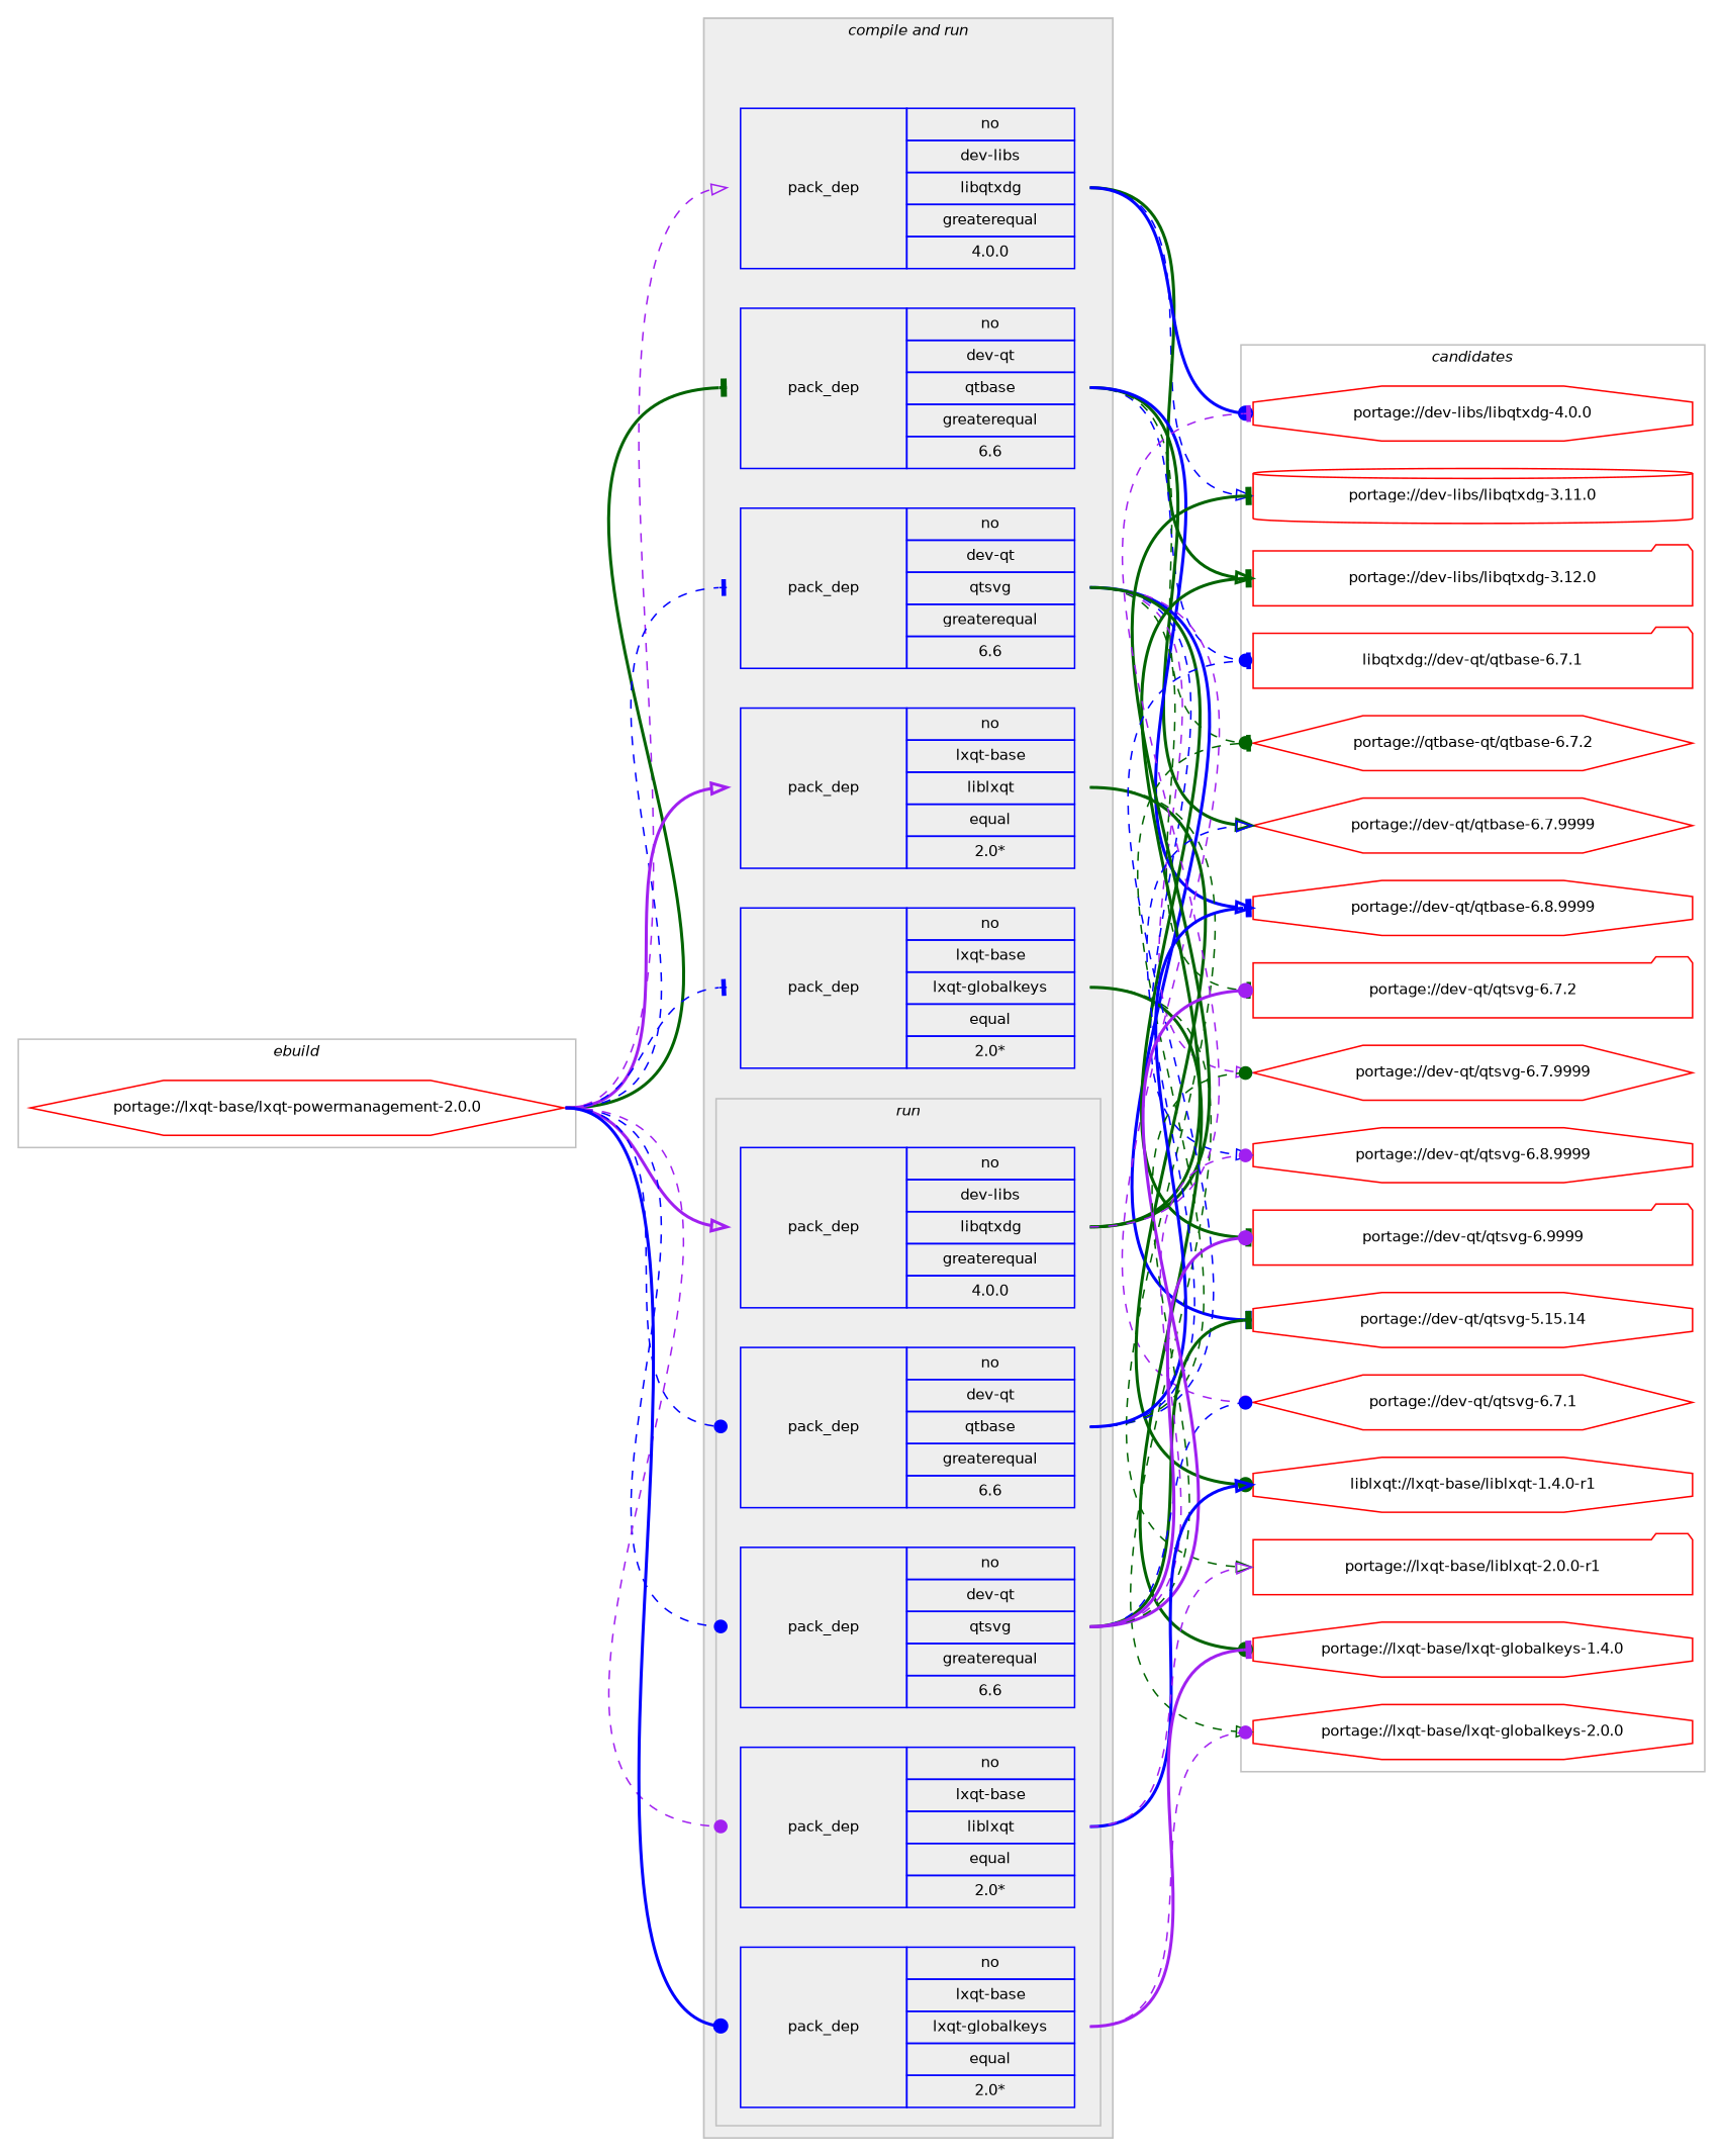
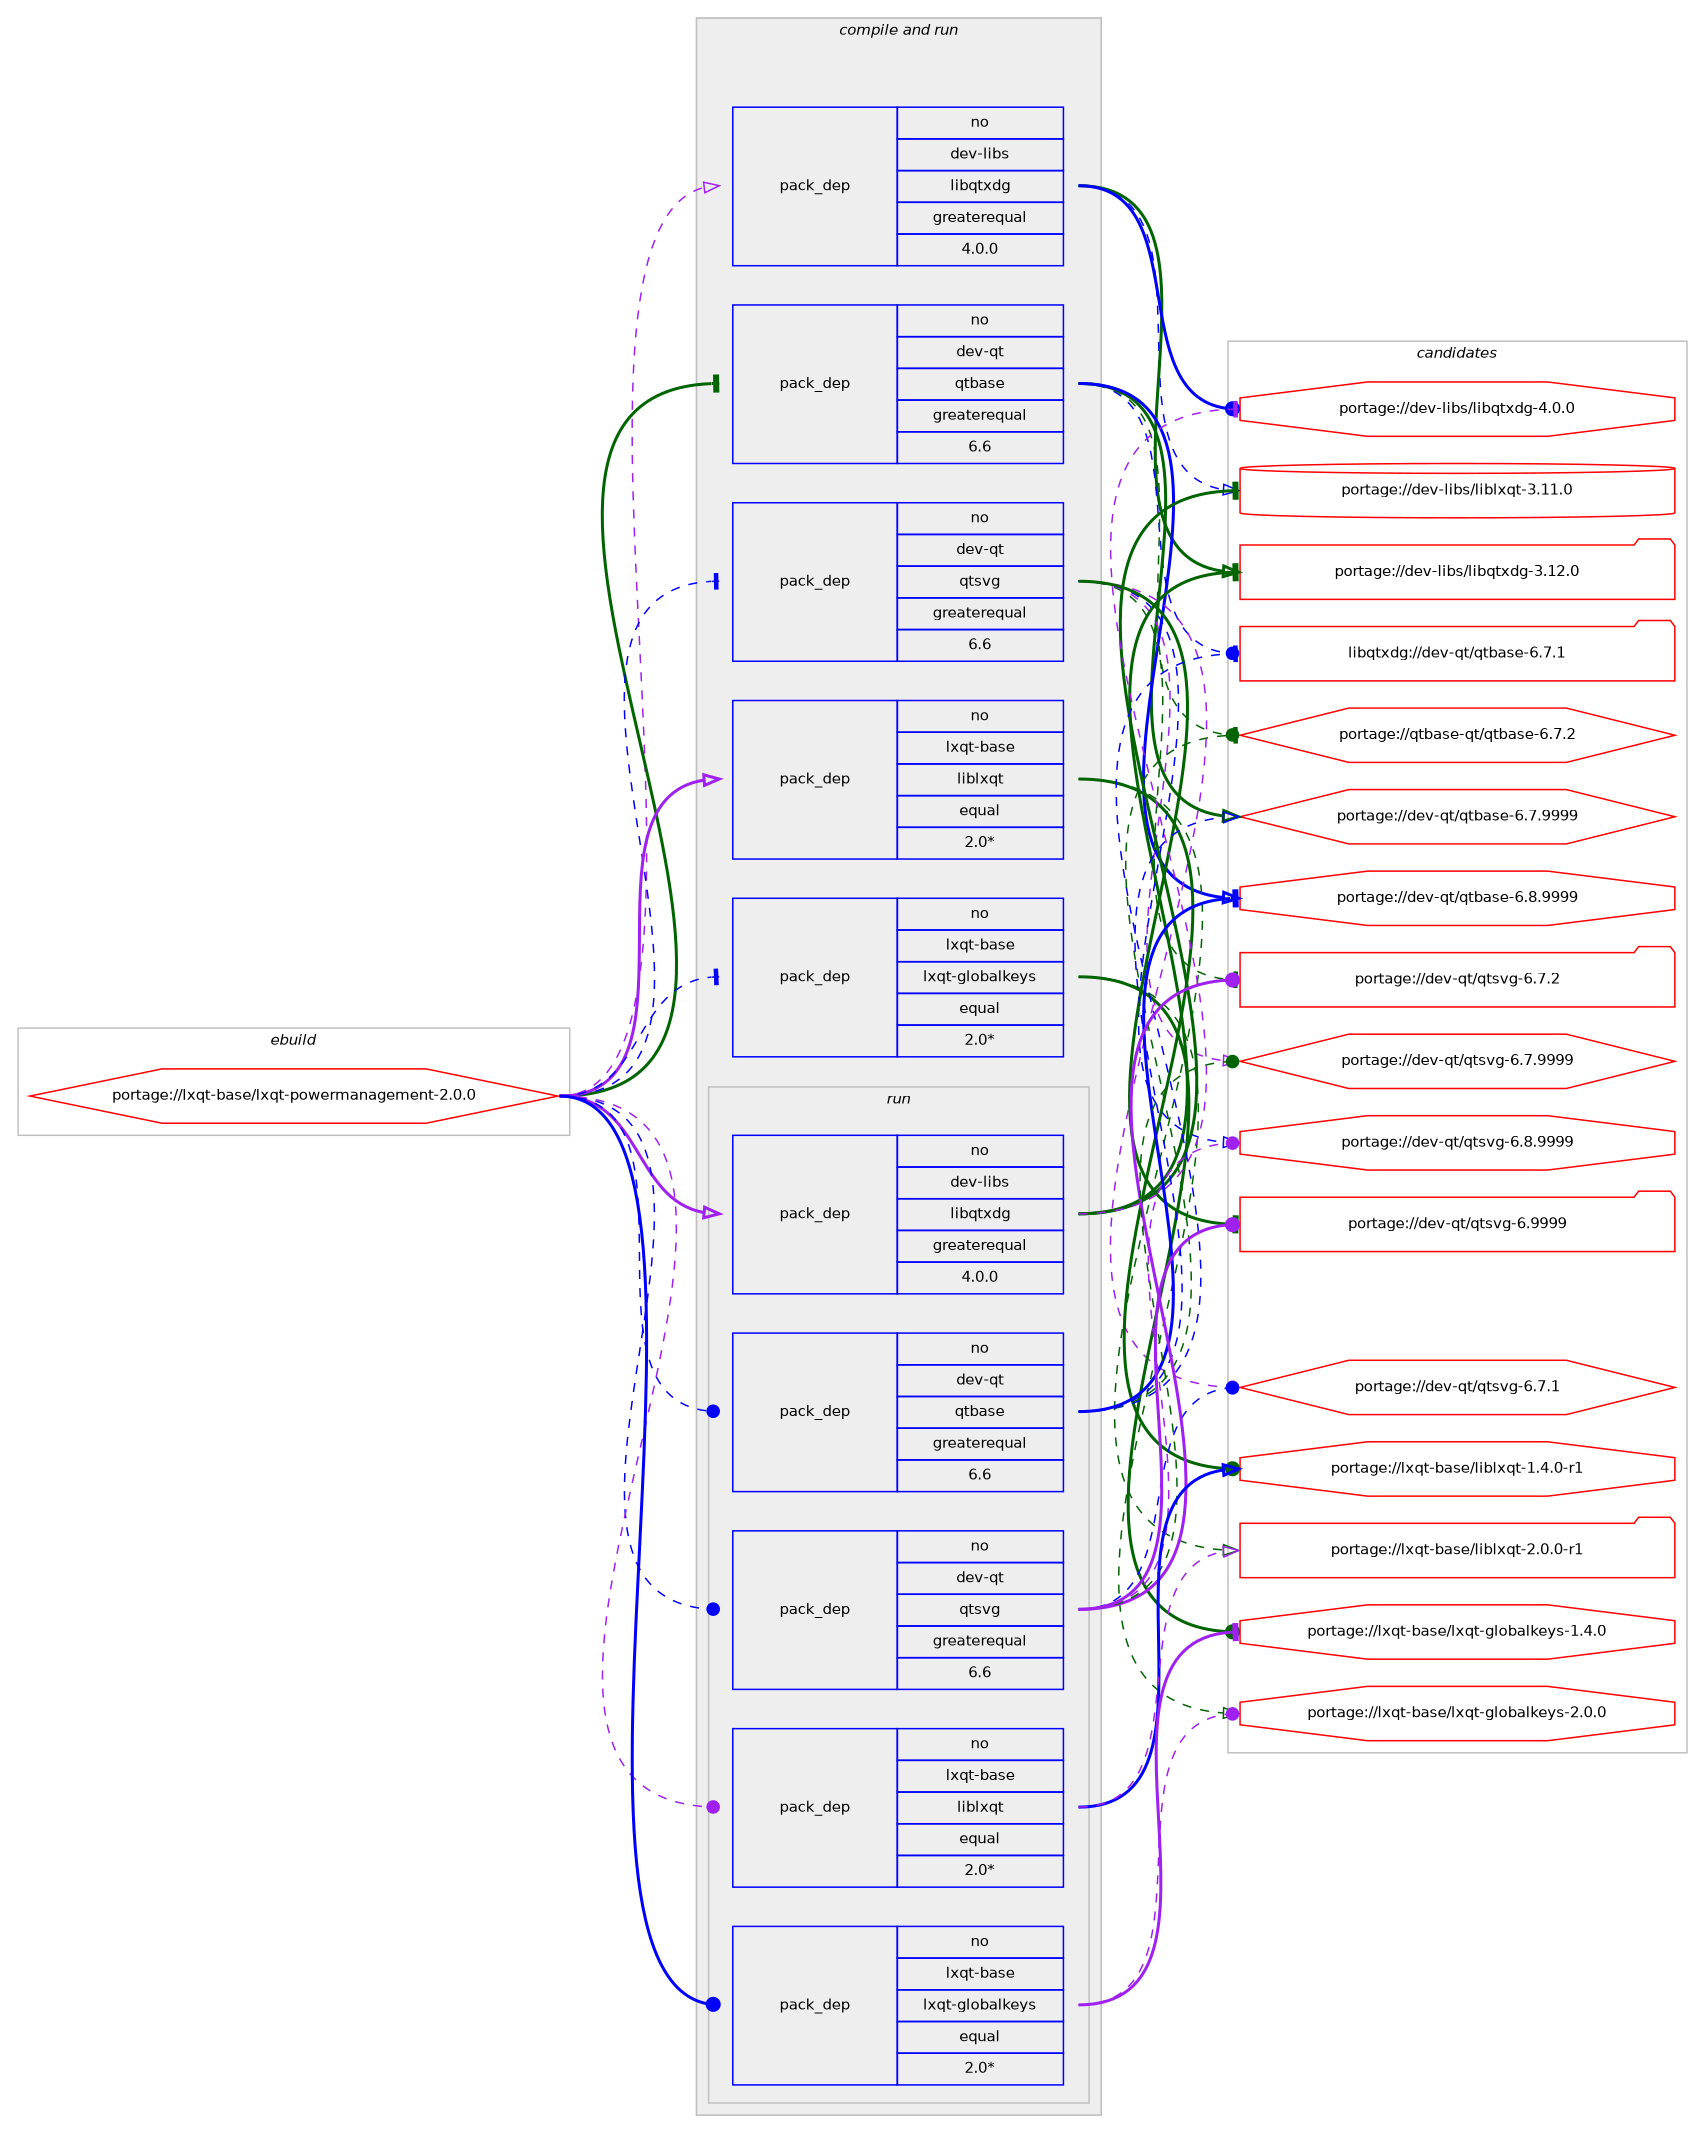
  digraph {
    compound=true
    concentrate=true
    fontname=Helvetica
    fontsize=10
    newrank=true
    rankdir=LR
    ranksep=1.5
    node [color=red fontname=Helvetica fontsize=10 shape=none]
    edge [arrowhead=dot color=blue headport=w style=dashed tailport=e weight=100]
    n1 [label="portage://lxqt-base/lxqt-powermanagement-2.0.0" shape=hexagon width=4]
    n2 [color=blue label=<<TABLE BORDER="0" CELLBORDER="1" CELLSPACING="0" CELLPADDING="4" WIDTH="220"><TR><TD ROWSPAN="6" CELLPADDING="30">pack_dep</TD></TR><TR><TD WIDTH="110">no</TD></TR><TR><TD>dev-libs</TD></TR><TR><TD>libqtxdg</TD></TR><TR><TD>greaterequal</TD></TR><TR><TD>4.0.0</TD></TR></TABLE>>]
    n3 [color=blue label=<<TABLE BORDER="0" CELLBORDER="1" CELLSPACING="0" CELLPADDING="4" WIDTH="220"><TR><TD ROWSPAN="6" CELLPADDING="30">pack_dep</TD></TR><TR><TD WIDTH="110">no</TD></TR><TR><TD>dev-qt</TD></TR><TR><TD>qtbase</TD></TR><TR><TD>greaterequal</TD></TR><TR><TD>6.6</TD></TR></TABLE>>]
    n4 [color=blue label=<<TABLE BORDER="0" CELLBORDER="1" CELLSPACING="0" CELLPADDING="4" WIDTH="220"><TR><TD ROWSPAN="6" CELLPADDING="30">pack_dep</TD></TR><TR><TD WIDTH="110">no</TD></TR><TR><TD>dev-qt</TD></TR><TR><TD>qtsvg</TD></TR><TR><TD>greaterequal</TD></TR><TR><TD>6.6</TD></TR></TABLE>>]
    n5 [color=blue label=<<TABLE BORDER="0" CELLBORDER="1" CELLSPACING="0" CELLPADDING="4" WIDTH="220"><TR><TD ROWSPAN="6" CELLPADDING="30">pack_dep</TD></TR><TR><TD WIDTH="110">no</TD></TR><TR><TD>lxqt-base</TD></TR><TR><TD>liblxqt</TD></TR><TR><TD>equal</TD></TR><TR><TD>2.0*</TD></TR></TABLE>>]
    n6 [color=blue label=<<TABLE BORDER="0" CELLBORDER="1" CELLSPACING="0" CELLPADDING="4" WIDTH="220"><TR><TD ROWSPAN="6" CELLPADDING="30">pack_dep</TD></TR><TR><TD WIDTH="110">no</TD></TR><TR><TD>lxqt-base</TD></TR><TR><TD>lxqt-globalkeys</TD></TR><TR><TD>equal</TD></TR><TR><TD>2.0*</TD></TR></TABLE>>]
    n7 [color=blue label=<<TABLE BORDER="0" CELLBORDER="1" CELLSPACING="0" CELLPADDING="4" WIDTH="220"><TR><TD ROWSPAN="6" CELLPADDING="30">pack_dep</TD></TR><TR><TD WIDTH="110">no</TD></TR><TR><TD>dev-libs</TD></TR><TR><TD>libqtxdg</TD></TR><TR><TD>greaterequal</TD></TR><TR><TD>4.0.0</TD></TR></TABLE>>]
    n8 [color=blue label=<<TABLE BORDER="0" CELLBORDER="1" CELLSPACING="0" CELLPADDING="4" WIDTH="220"><TR><TD ROWSPAN="6" CELLPADDING="30">pack_dep</TD></TR><TR><TD WIDTH="110">no</TD></TR><TR><TD>dev-qt</TD></TR><TR><TD>qtbase</TD></TR><TR><TD>greaterequal</TD></TR><TR><TD>6.6</TD></TR></TABLE>>]
    n9 [color=blue label=<<TABLE BORDER="0" CELLBORDER="1" CELLSPACING="0" CELLPADDING="4" WIDTH="220"><TR><TD ROWSPAN="6" CELLPADDING="30">pack_dep</TD></TR><TR><TD WIDTH="110">no</TD></TR><TR><TD>dev-qt</TD></TR><TR><TD>qtsvg</TD></TR><TR><TD>greaterequal</TD></TR><TR><TD>6.6</TD></TR></TABLE>>]
    n10 [color=blue label=<<TABLE BORDER="0" CELLBORDER="1" CELLSPACING="0" CELLPADDING="4" WIDTH="220"><TR><TD ROWSPAN="6" CELLPADDING="30">pack_dep</TD></TR><TR><TD WIDTH="110">no</TD></TR><TR><TD>lxqt-base</TD></TR><TR><TD>liblxqt</TD></TR><TR><TD>equal</TD></TR><TR><TD>2.0*</TD></TR></TABLE>>]
    n11 [color=blue label=<<TABLE BORDER="0" CELLBORDER="1" CELLSPACING="0" CELLPADDING="4" WIDTH="220"><TR><TD ROWSPAN="6" CELLPADDING="30">pack_dep</TD></TR><TR><TD WIDTH="110">no</TD></TR><TR><TD>lxqt-base</TD></TR><TR><TD>lxqt-globalkeys</TD></TR><TR><TD>equal</TD></TR><TR><TD>2.0*</TD></TR></TABLE>>]
-   n12 [label="portage://dev-libs/libqtxdg-3.11.0" shape=cylinder width=4]
+   n12 [label="portage://dev-libs/liblxqt-3.11.0" shape=cylinder width=4]
    n13 [label="portage://dev-libs/libqtxdg-3.12.0" shape=folder width=4]
    n14 [label="portage://dev-libs/libqtxdg-4.0.0" shape=octagon width=4]
    n15 [label="libqtxdg://dev-qt/qtbase-6.7.1" shape=folder width=4]
    n16 [label="portage://qtbase-qt/qtbase-6.7.2" shape=hexagon width=4]
    n17 [label="portage://dev-qt/qtbase-6.7.9999" shape=hexagon width=4]
    n18 [label="portage://dev-qt/qtbase-6.8.9999" shape=octagon width=4]
-   n19 [label="portage://dev-qt/qtsvg-5.15.14" shape=octagon width=4]
    n20 [label="portage://dev-qt/qtsvg-6.7.1" shape=hexagon width=4]
    n21 [label="portage://dev-qt/qtsvg-6.7.2" shape=folder width=4]
    n22 [label="portage://dev-qt/qtsvg-6.7.9999" shape=hexagon width=4]
    n23 [label="portage://dev-qt/qtsvg-6.8.9999" shape=octagon width=4]
    n24 [label="portage://dev-qt/qtsvg-6.9999" shape=folder width=4]
-   n25 [label="liblxqt://lxqt-base/liblxqt-1.4.0-r1" shape=octagon width=4]
+   n25 [label="portage://lxqt-base/liblxqt-1.4.0-r1" shape=octagon width=4]
    n26 [label="portage://lxqt-base/liblxqt-2.0.0-r1" shape=folder width=4]
    n27 [label="portage://lxqt-base/lxqt-globalkeys-1.4.0" shape=octagon width=4]
    n28 [label="portage://lxqt-base/lxqt-globalkeys-2.0.0" shape=octagon width=4]
    subgraph cluster_1 {
      color=gray
      label=<<i>ebuild</i>>
      rank=same
      n1
    }
    subgraph cluster_2 {
      color=gray
      label=<<i>dependencies</i>>
      subgraph cluster_3 {
        color=gray
        fillcolor="#eeeeee"
        label=<<i>compile</i>>
        style=filled
        subgraph sub_4 {
          color=gray
          fillcolor="#eeeeee"
          label=<<i>compile</i>>
          style=filled
          n2
        }
        subgraph sub_5 {
          color=gray
          fillcolor="#eeeeee"
          label=<<i>compile</i>>
          style=filled
          n3
        }
        subgraph sub_6 {
          color=gray
          fillcolor="#eeeeee"
          label=<<i>compile</i>>
          style=filled
          n4
        }
        subgraph sub_7 {
          color=gray
          fillcolor="#eeeeee"
          label=<<i>compile</i>>
          style=filled
          n5
        }
        subgraph sub_8 {
          color=gray
          fillcolor="#eeeeee"
          label=<<i>compile</i>>
          style=filled
          n6
        }
      }
      subgraph cluster_9 {
        color=gray
        fillcolor="#eeeeee"
        label=<<i>compile and run</i>>
        style=filled
      }
      subgraph cluster_10 {
        color=gray
        fillcolor="#eeeeee"
        label=<<i>run</i>>
        style=filled
        subgraph sub_11 {
          color=gray
          fillcolor="#eeeeee"
          label=<<i>run</i>>
          style=filled
          n7
        }
        subgraph sub_12 {
          color=gray
          fillcolor="#eeeeee"
          label=<<i>run</i>>
          style=filled
          n8
        }
        subgraph sub_13 {
          color=gray
          fillcolor="#eeeeee"
          label=<<i>run</i>>
          style=filled
          n9
        }
        subgraph sub_14 {
          color=gray
          fillcolor="#eeeeee"
          label=<<i>run</i>>
          style=filled
          n10
        }
        subgraph sub_15 {
          color=gray
          fillcolor="#eeeeee"
          label=<<i>run</i>>
          style=filled
          n11
        }
      }
    }
    subgraph cluster_16 {
      color=gray
      label=<<i>candidates</i>>
      rank=same
      subgraph sub_17 {
        color=black
        label=<<i>candidates</i>>
        nodesep=1
        rank=same
        n12
        n13
        n14
      }
      subgraph sub_18 {
        color=black
        label=<<i>candidates</i>>
        nodesep=1
        rank=same
        n15
        n16
        n17
        n18
      }
      subgraph sub_19 {
        color=black
        label=<<i>candidates</i>>
        nodesep=1
        rank=same
-       n19
        n20
        n21
        n22
        n23
        n24
      }
      subgraph sub_20 {
        color=black
        label=<<i>candidates</i>>
        nodesep=1
        rank=same
        n25
        n26
      }
      subgraph sub_21 {
        color=black
        label=<<i>candidates</i>>
        nodesep=1
        rank=same
        n12
        n13
        n14
      }
      subgraph sub_22 {
        color=black
        label=<<i>candidates</i>>
        nodesep=1
        rank=same
        n27
        n28
      }
      subgraph sub_23 {
        color=black
        label=<<i>candidates</i>>
        nodesep=1
        rank=same
        n15
        n16
        n17
        n18
      }
      subgraph sub_24 {
        color=black
        label=<<i>candidates</i>>
        nodesep=1
        rank=same
-       n19
        n20
        n21
        n22
        n23
        n24
      }
      subgraph sub_25 {
        color=black
        label=<<i>candidates</i>>
        nodesep=1
        rank=same
        n25
        n26
      }
      subgraph sub_26 {
        color=black
        label=<<i>candidates</i>>
        nodesep=1
        rank=same
        n27
        n28
      }
    }
    n1 -> n2 [arrowhead=onormal color=purple weight=20]
    n1 -> n3 [arrowhead=tee color=darkgreen style=bold weight=20]
    n1 -> n4 [arrowhead=tee weight=20]
    n1 -> n5 [arrowhead=onormal color=purple style=bold weight=20]
    n1 -> n6 [arrowhead=tee weight=20]
    n1 -> n7 [arrowhead=onormal color=purple style=bold weight=20]
    n1 -> n8 [weight=20]
    n1 -> n9 [weight=20]
    n1 -> n10 [color=purple weight=20]
    n1 -> n11 [style=bold weight=20]
    n2 -> n12 [arrowhead=onormal]
    n2 -> n13 [arrowhead=onormal color=darkgreen style=bold]
    n2 -> n14 [style=bold]
    n3 -> n15
    n3 -> n16 [color=darkgreen]
    n3 -> n17 [arrowhead=onormal color=darkgreen style=bold]
    n3 -> n18 [arrowhead=onormal style=bold]
-   n4 -> n19 [arrowhead=tee style=bold]
    n4 -> n20 [color=purple]
    n4 -> n21 [arrowhead=tee color=darkgreen]
    n4 -> n22 [arrowhead=onormal color=purple]
    n4 -> n23 [arrowhead=onormal]
    n4 -> n24 [arrowhead=tee color=darkgreen style=bold]
    n5 -> n25 [color=darkgreen style=bold]
    n5 -> n26 [arrowhead=onormal color=darkgreen]
    n6 -> n27 [color=darkgreen style=bold]
    n6 -> n28 [arrowhead=onormal color=darkgreen]
    n7 -> n12 [arrowhead=tee color=darkgreen style=bold]
    n7 -> n13 [arrowhead=tee color=darkgreen style=bold]
    n7 -> n14 [arrowhead=tee color=purple]
    n8 -> n15 [arrowhead=tee]
    n8 -> n16 [arrowhead=tee color=darkgreen]
    n8 -> n17 [arrowhead=onormal]
    n8 -> n18 [arrowhead=tee style=bold]
-   n9 -> n19 [arrowhead=tee color=darkgreen style=bold]
    n9 -> n20
    n9 -> n21 [color=purple style=bold]
    n9 -> n22 [color=darkgreen]
    n9 -> n23 [color=purple]
    n9 -> n24 [color=purple style=bold]
    n10 -> n25 [arrowhead=onormal style=bold]
    n10 -> n26 [arrowhead=onormal color=purple]
    n11 -> n27 [arrowhead=tee color=purple style=bold]
    n11 -> n28 [color=purple]
  }
